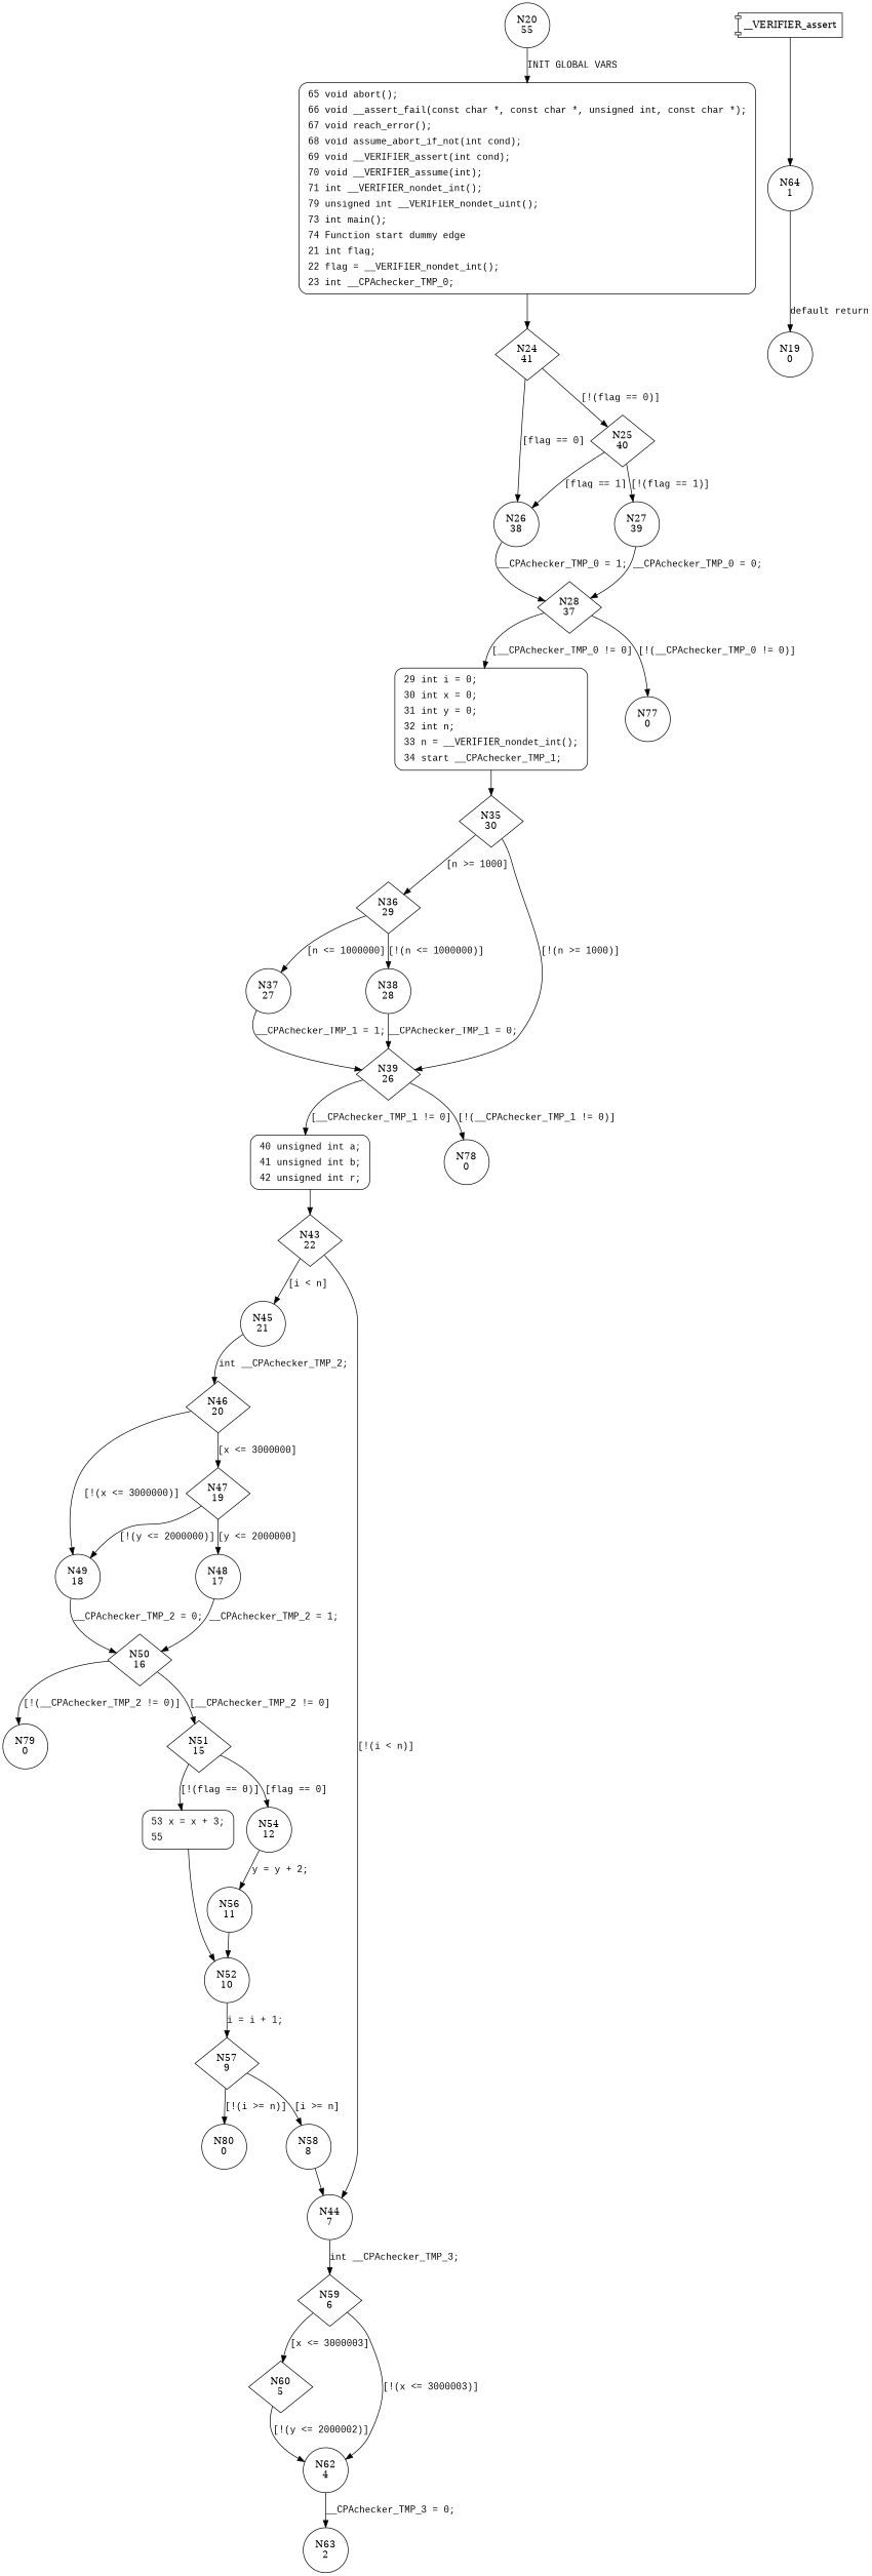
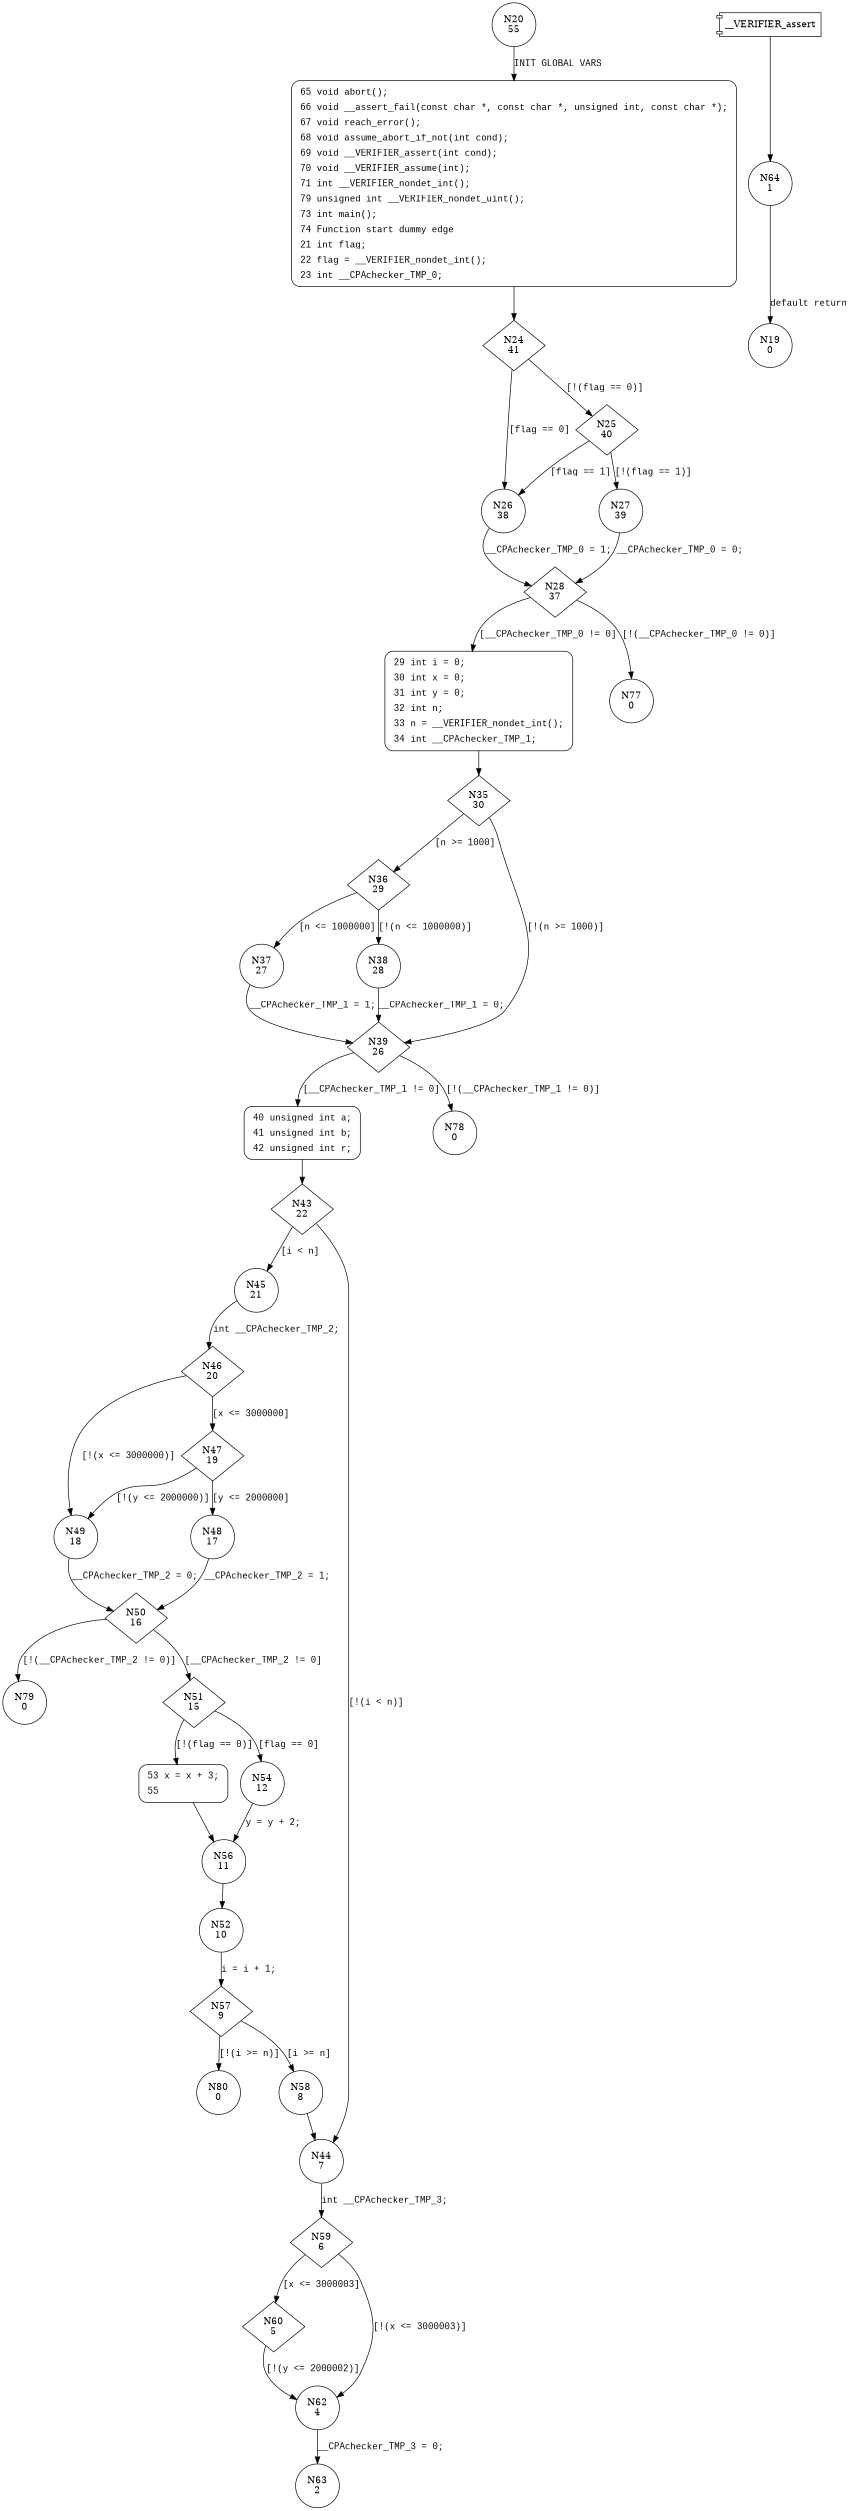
  digraph {
    node [shape=circle]
    edge [fontname="Courier New"]
    n1 [label="N20\n55"]
    n2 [fillcolor=white fontname="Courier New" label=<<table border="0" cellborder="0" cellpadding="3" bgcolor="white"><tr><td align="right">65</td><td align="left">void abort();</td></tr><tr><td align="right">66</td><td align="left">void __assert_fail(const char *, const char *, unsigned int, const char *);</td></tr><tr><td align="right">67</td><td align="left">void reach_error();</td></tr><tr><td align="right">68</td><td align="left">void assume_abort_if_not(int cond);</td></tr><tr><td align="right">69</td><td align="left">void __VERIFIER_assert(int cond);</td></tr><tr><td align="right">70</td><td align="left">void __VERIFIER_assume(int);</td></tr><tr><td align="right">71</td><td align="left">int __VERIFIER_nondet_int();</td></tr><tr><td align="right">79</td><td align="left">unsigned int __VERIFIER_nondet_uint();</td></tr><tr><td align="right">73</td><td align="left">int main();</td></tr><tr><td align="right">74</td><td align="left">Function start dummy edge</td></tr><tr><td align="right">21</td><td align="left">int flag;</td></tr><tr><td align="right">22</td><td align="left">flag = __VERIFIER_nondet_int();</td></tr><tr><td align="right">23</td><td align="left">int __CPAchecker_TMP_0;</td></tr></table>> penwidth=1 shape=Mrecord style="filled,bold"]
    n3 [label="N24\n41" shape=diamond]
    n4 [label="N26\n38"]
    n5 [label="N25\n40" shape=diamond]
    n6 [label="N28\n37" shape=diamond]
    n7 [label="N27\n39"]
-   n8 [fillcolor=white fontname="Courier New" label=<<table border="0" cellborder="0" cellpadding="3" bgcolor="white"><tr><td align="right">29</td><td align="left">int i = 0;</td></tr><tr><td align="right">30</td><td align="left">int x = 0;</td></tr><tr><td align="right">31</td><td align="left">int y = 0;</td></tr><tr><td align="right">32</td><td align="left">int n;</td></tr><tr><td align="right">33</td><td align="left">n = __VERIFIER_nondet_int();</td></tr><tr><td align="right">34</td><td align="left">start __CPAchecker_TMP_1;</td></tr></table>> penwidth=1 shape=Mrecord style="filled,bold"]
+   n8 [fillcolor=white fontname="Courier New" label=<<table border="0" cellborder="0" cellpadding="3" bgcolor="white"><tr><td align="right">29</td><td align="left">int i = 0;</td></tr><tr><td align="right">30</td><td align="left">int x = 0;</td></tr><tr><td align="right">31</td><td align="left">int y = 0;</td></tr><tr><td align="right">32</td><td align="left">int n;</td></tr><tr><td align="right">33</td><td align="left">n = __VERIFIER_nondet_int();</td></tr><tr><td align="right">34</td><td align="left">int __CPAchecker_TMP_1;</td></tr></table>> penwidth=1 shape=Mrecord style="filled,bold"]
    n9 [label="N77\n0"]
    n10 [label="N35\n30" shape=diamond]
    n11 [label="N36\n29" shape=diamond]
    n12 [label="N39\n26" shape=diamond]
    n13 [label="N38\n28"]
    n14 [label="N37\n27"]
    n15 [fillcolor=white fontname="Courier New" label=<<table border="0" cellborder="0" cellpadding="3" bgcolor="white"><tr><td align="right">40</td><td align="left">unsigned int a;</td></tr><tr><td align="right">41</td><td align="left">unsigned int b;</td></tr><tr><td align="right">42</td><td align="left">unsigned int r;</td></tr></table>> penwidth=1 shape=Mrecord style="filled,bold"]
    n16 [label="N78\n0"]
    n17 [label="N43\n22" shape=diamond]
    n18 [label="N45\n21"]
    n19 [label="N44\n7"]
    n20 [label="N46\n20" shape=diamond]
    n21 [label="N59\n6" shape=diamond]
    n22 [label="N47\n19" shape=diamond]
    n23 [label="N49\n18"]
    n24 [label="N60\n5" shape=diamond]
    n25 [label="N62\n4"]
    n26 [label="N63\n2"]
    n27 [label=__VERIFIER_assert shape=component]
    n28 [label="N64\n1"]
    n29 [label="N19\n0"]
    n30 [label="N48\n17"]
    n31 [label="N50\n16" shape=diamond]
    n32 [label="N51\n15" shape=diamond]
    n33 [label="N79\n0"]
    n34 [label="N54\n12"]
    n35 [fillcolor=white fontname="Courier New" label=<<table border="0" cellborder="0" cellpadding="3" bgcolor="white"><tr><td align="right">53</td><td align="left">x = x + 3;</td></tr><tr><td align="right">55</td><td align="left"></td></tr></table>> penwidth=1 shape=Mrecord style="filled,bold"]
    n36 [label="N56\n11"]
    n37 [label="N52\n10"]
    n38 [label="N57\n9" shape=diamond]
    n39 [label="N58\n8"]
    n40 [label="N80\n0"]
    n1 -> n2 [label="INIT GLOBAL VARS"]
    n2 -> n3 [fontname=""]
    n3 -> n4 [label="[flag == 0]"]
    n3 -> n5 [label="[!(flag == 0)]"]
    n4 -> n6 [label="__CPAchecker_TMP_0 = 1;"]
    n5 -> n4 [label="[flag == 1]"]
    n5 -> n7 [label="[!(flag == 1)]"]
    n6 -> n8 [label="[__CPAchecker_TMP_0 != 0]"]
    n6 -> n9 [label="[!(__CPAchecker_TMP_0 != 0)]"]
    n7 -> n6 [label="__CPAchecker_TMP_0 = 0;"]
    n8 -> n10 [fontname=""]
    n10 -> n11 [label="[n >= 1000]"]
    n10 -> n12 [label="[!(n >= 1000)]"]
    n11 -> n13 [label="[!(n <= 1000000)]"]
    n11 -> n14 [label="[n <= 1000000]"]
    n12 -> n15 [label="[__CPAchecker_TMP_1 != 0]"]
    n12 -> n16 [label="[!(__CPAchecker_TMP_1 != 0)]"]
    n13 -> n12 [label="__CPAchecker_TMP_1 = 0;"]
    n14 -> n12 [label="__CPAchecker_TMP_1 = 1;"]
    n15 -> n17 [fontname=""]
    n17 -> n18 [label="[i < n]"]
    n17 -> n19 [label="[!(i < n)]"]
    n18 -> n20 [label="int __CPAchecker_TMP_2;"]
    n19 -> n21 [label="int __CPAchecker_TMP_3;"]
    n20 -> n22 [label="[x <= 3000000]"]
    n20 -> n23 [label="[!(x <= 3000000)]"]
    n21 -> n24 [label="[x <= 3000003]"]
    n21 -> n25 [label="[!(x <= 3000003)]"]
    n22 -> n23 [label="[!(y <= 2000000)]"]
    n22 -> n30 [label="[y <= 2000000]"]
    n23 -> n31 [label="__CPAchecker_TMP_2 = 0;"]
    n24 -> n25 [label="[!(y <= 2000002)]"]
    n25 -> n26 [label="__CPAchecker_TMP_3 = 0;"]
    n27 -> n28
    n28 -> n29 [label="default return"]
    n30 -> n31 [label="__CPAchecker_TMP_2 = 1;"]
    n31 -> n32 [label="[__CPAchecker_TMP_2 != 0]"]
    n31 -> n33 [label="[!(__CPAchecker_TMP_2 != 0)]"]
    n32 -> n34 [label="[flag == 0]"]
    n32 -> n35 [label="[!(flag == 0)]"]
    n34 -> n36 [label="y = y + 2;"]
-   n35 -> n37 [fontname=""]
+   n35 -> n36 [fontname=""]
    n36 -> n37
    n37 -> n38 [label="i = i + 1;"]
    n38 -> n39 [label="[i >= n]"]
    n38 -> n40 [label="[!(i >= n)]"]
    n39 -> n19
  }
